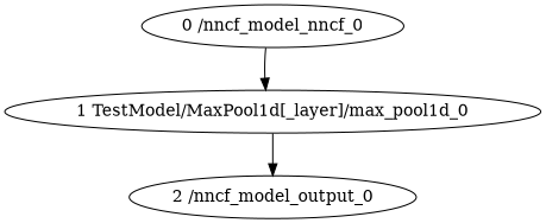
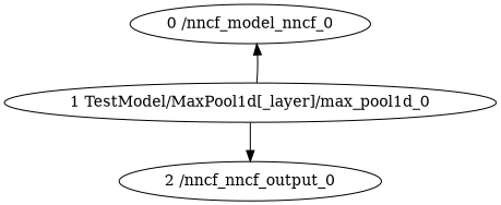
  strict digraph {
    n1 [label="0 /nncf_model_nncf_0" type=nncf_model_input]
    "1 TestModel/MaxPool1d[_layer]/max_pool1d_0" [type=max_pool1d]
-   "2 /nncf_model_output_0" [type=nncf_model_output]
-   n1 -> "1 TestModel/MaxPool1d[_layer]/max_pool1d_0"
+   "2 /nncf_model_output_0" [type=nncf_model_output label="2 /nncf_nncf_output_0"]
+   "1 TestModel/MaxPool1d[_layer]/max_pool1d_0" -> n1
    "1 TestModel/MaxPool1d[_layer]/max_pool1d_0" -> "2 /nncf_model_output_0"
  }
